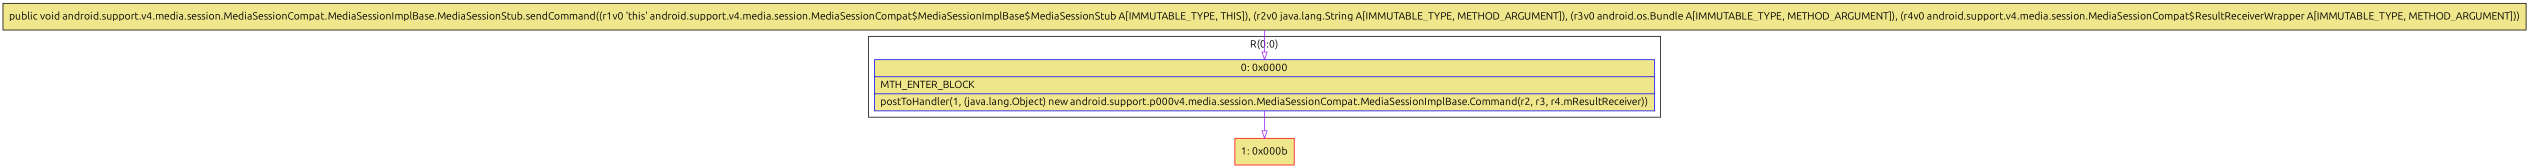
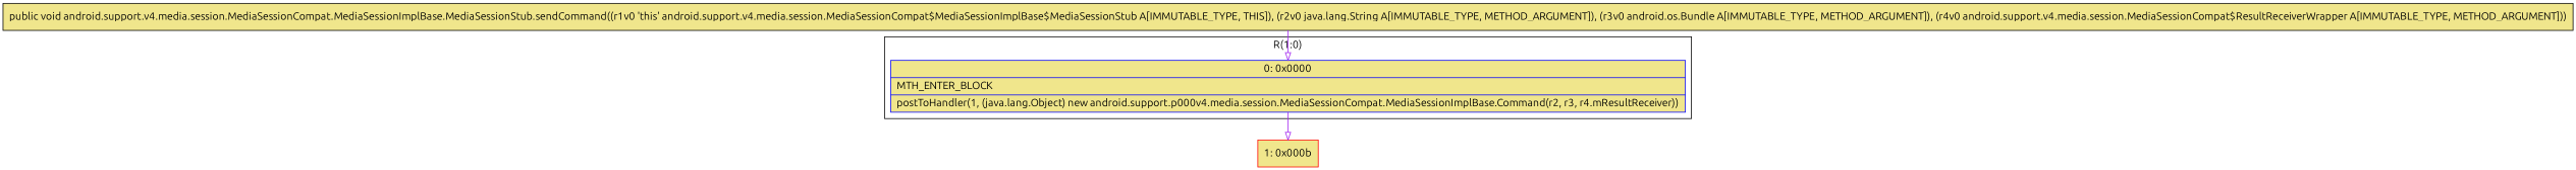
  digraph {
    fontname=Ubuntu
    node [shape=record style=filled fillcolor=khaki fontname=Ubuntu]
    edge [color=purple arrowhead=onormal fontname=Ubuntu]
    n1 [color=blue label="{0\:\ 0x0000|MTH_ENTER_BLOCK\l|postToHandler(1, (java.lang.Object) new android.support.p000v4.media.session.MediaSessionCompat.MediaSessionImplBase.Command(r2, r3, r4.mResultReceiver))\l}"]
    n2 [color=red label="{1\:\ 0x000b}"]
    n3 [label="{public void android.support.v4.media.session.MediaSessionCompat.MediaSessionImplBase.MediaSessionStub.sendCommand((r1v0 'this' android.support.v4.media.session.MediaSessionCompat$MediaSessionImplBase$MediaSessionStub A[IMMUTABLE_TYPE, THIS]), (r2v0 java.lang.String A[IMMUTABLE_TYPE, METHOD_ARGUMENT]), (r3v0 android.os.Bundle A[IMMUTABLE_TYPE, METHOD_ARGUMENT]), (r4v0 android.support.v4.media.session.MediaSessionCompat$ResultReceiverWrapper A[IMMUTABLE_TYPE, METHOD_ARGUMENT])) }"]
    subgraph cluster_1 {
-     label="R(0:0)"
+     label="R(1:0)"
      n1
    }
    n1 -> n2
    n3 -> n1
  }
